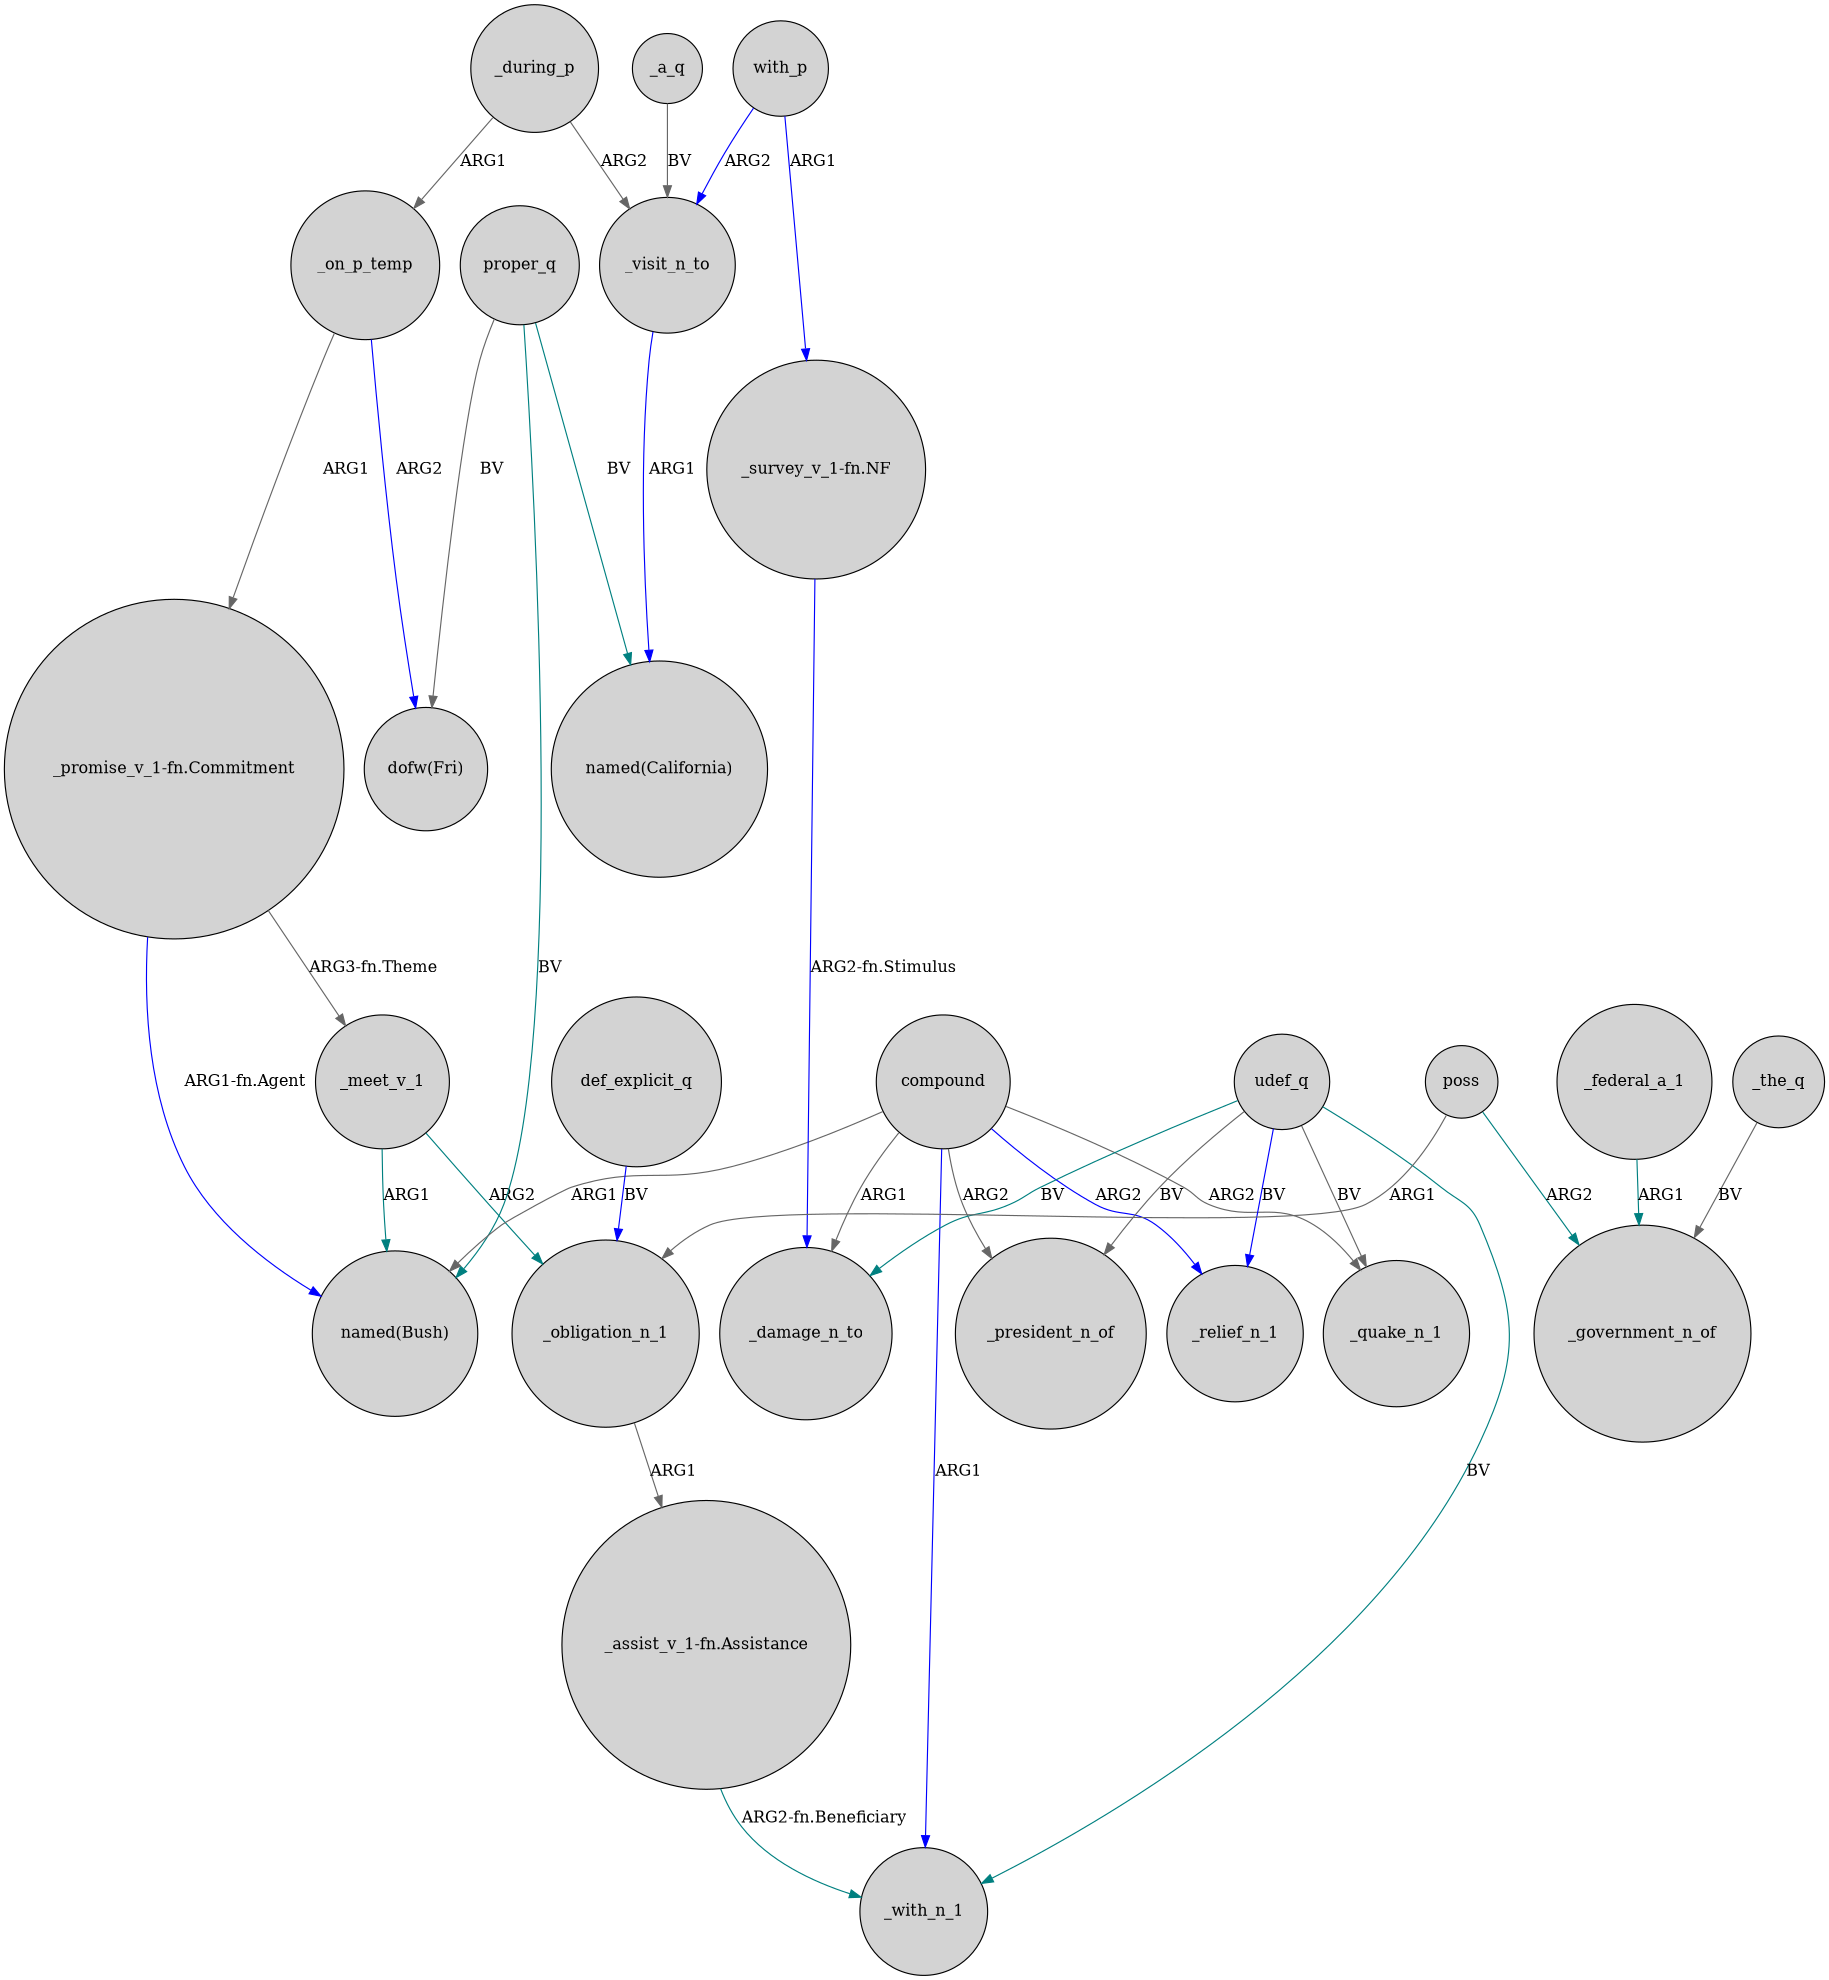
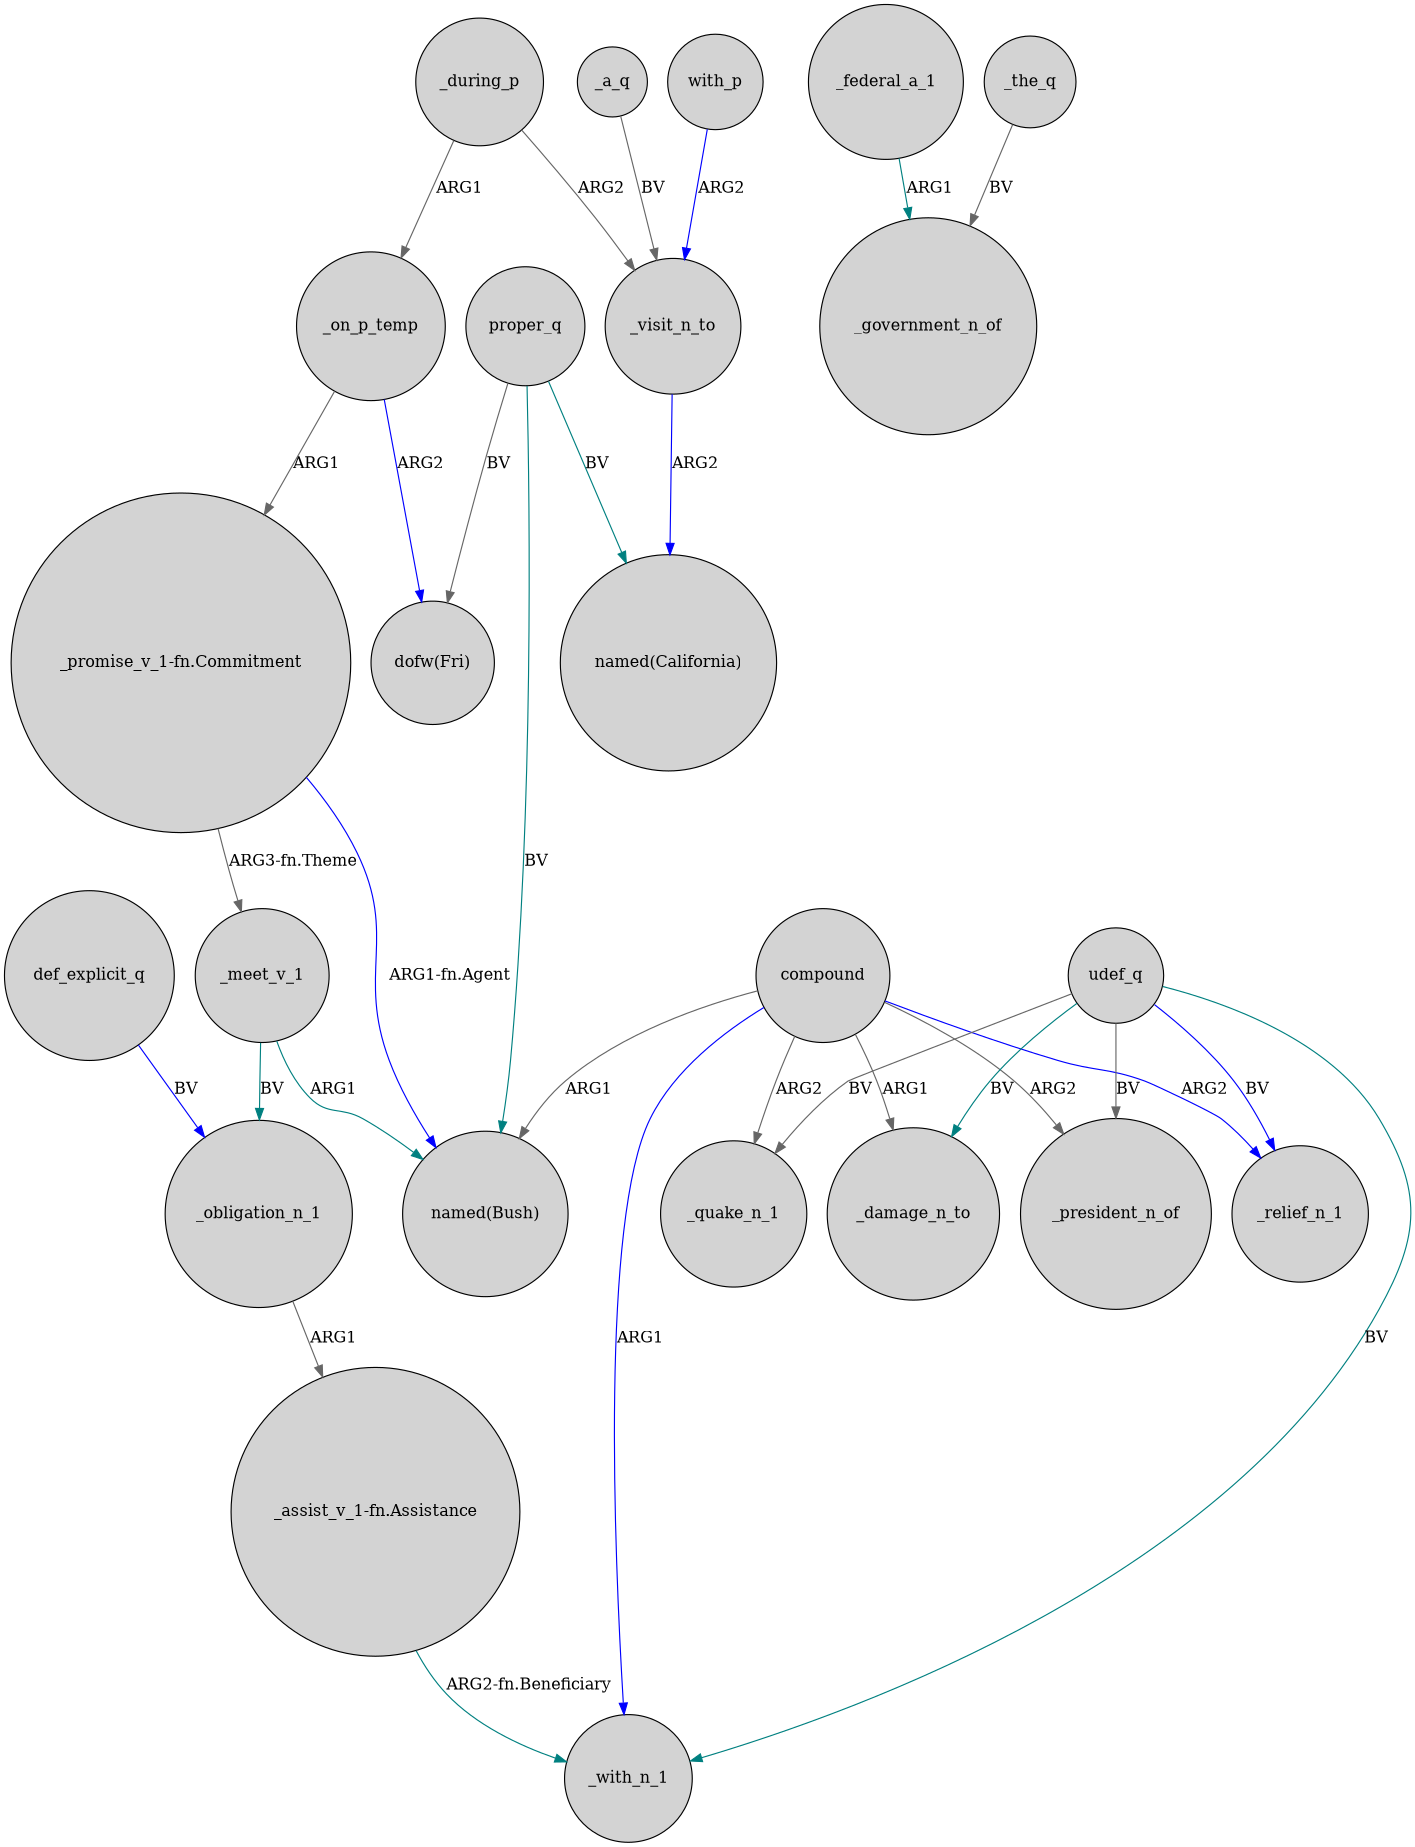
  digraph {
    node [shape=circle style=filled]
    edge [color=gray40]
    _during_p
    _on_p_temp
    _visit_n_to
    "_promise_v_1-fn.Commitment"
    "dofw(Fri)"
    "named(California)"
    "named(Bush)"
    _meet_v_1
    _obligation_n_1
    proper_q
    compound
    _president_n_of
    n13 [label=_with_n_1]
    _damage_n_to
    _relief_n_1
    _quake_n_1
    "_assist_v_1-fn.Assistance"
    _a_q
    def_explicit_q
-   "_survey_v_1-fn.NF"
    _federal_a_1
    _government_n_of
    udef_q
    with_p
    _the_q
-   poss
    _during_p -> _on_p_temp [label=ARG1]
    _during_p -> _visit_n_to [label=ARG2]
    _on_p_temp -> "_promise_v_1-fn.Commitment" [label=ARG1]
    _on_p_temp -> "dofw(Fri)" [color=blue label=ARG2]
-   _visit_n_to -> "named(California)" [color=blue label=ARG1]
+   _visit_n_to -> "named(California)" [color=blue label=ARG2]
    "_promise_v_1-fn.Commitment" -> "named(Bush)" [color=blue label="ARG1-fn.Agent"]
    "_promise_v_1-fn.Commitment" -> _meet_v_1 [label="ARG3-fn.Theme"]
    _meet_v_1 -> "named(Bush)" [color=teal label=ARG1]
-   _meet_v_1 -> _obligation_n_1 [color=teal label=ARG2]
+   _meet_v_1 -> _obligation_n_1 [color=teal label=BV]
    _obligation_n_1 -> "_assist_v_1-fn.Assistance" [label=ARG1]
    proper_q -> "dofw(Fri)" [label=BV]
    proper_q -> "named(California)" [color=teal label=BV]
    proper_q -> "named(Bush)" [color=teal label=BV]
    compound -> "named(Bush)" [label=ARG1]
    compound -> _president_n_of [label=ARG2]
    compound -> n13 [color=blue label=ARG1]
    compound -> _damage_n_to [label=ARG1]
    compound -> _relief_n_1 [color=blue label=ARG2]
    compound -> _quake_n_1 [label=ARG2]
    "_assist_v_1-fn.Assistance" -> n13 [color=teal label="ARG2-fn.Beneficiary"]
    _a_q -> _visit_n_to [label=BV]
    def_explicit_q -> _obligation_n_1 [color=blue label=BV]
-   "_survey_v_1-fn.NF" -> _damage_n_to [color=blue label="ARG2-fn.Stimulus"]
    _federal_a_1 -> _government_n_of [color=teal label=ARG1]
    udef_q -> _president_n_of [label=BV]
    udef_q -> n13 [color=teal label=BV]
    udef_q -> _damage_n_to [color=teal label=BV]
    udef_q -> _relief_n_1 [color=blue label=BV]
    udef_q -> _quake_n_1 [label=BV]
    with_p -> _visit_n_to [color=blue label=ARG2]
-   with_p -> "_survey_v_1-fn.NF" [color=blue label=ARG1]
    _the_q -> _government_n_of [label=BV]
-   poss -> _obligation_n_1 [label=ARG1]
-   poss -> _government_n_of [color=teal label=ARG2]
  }
